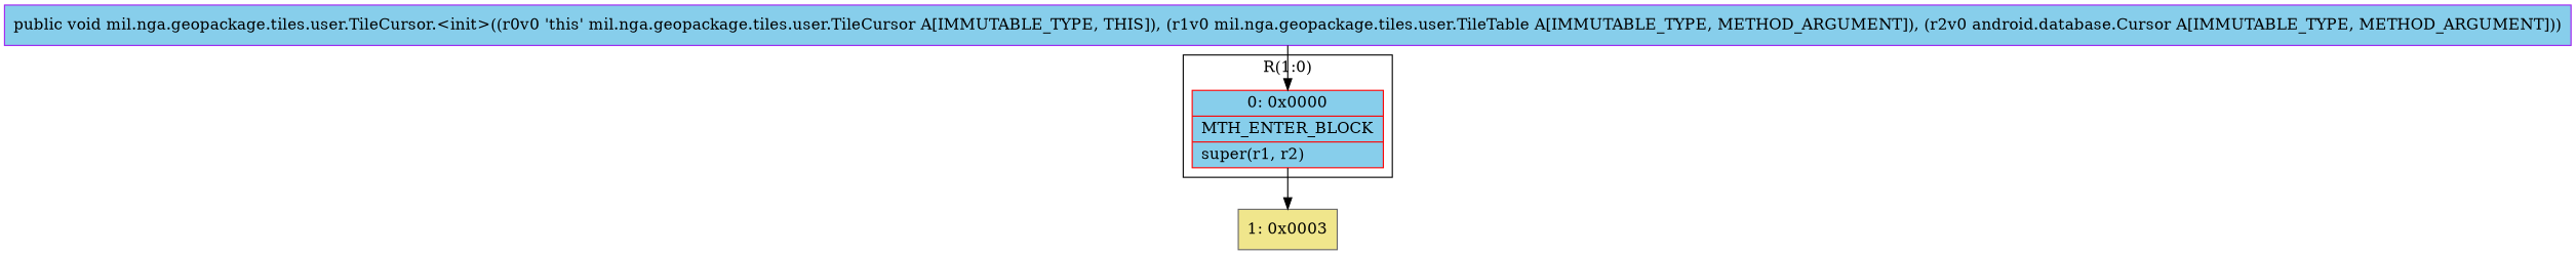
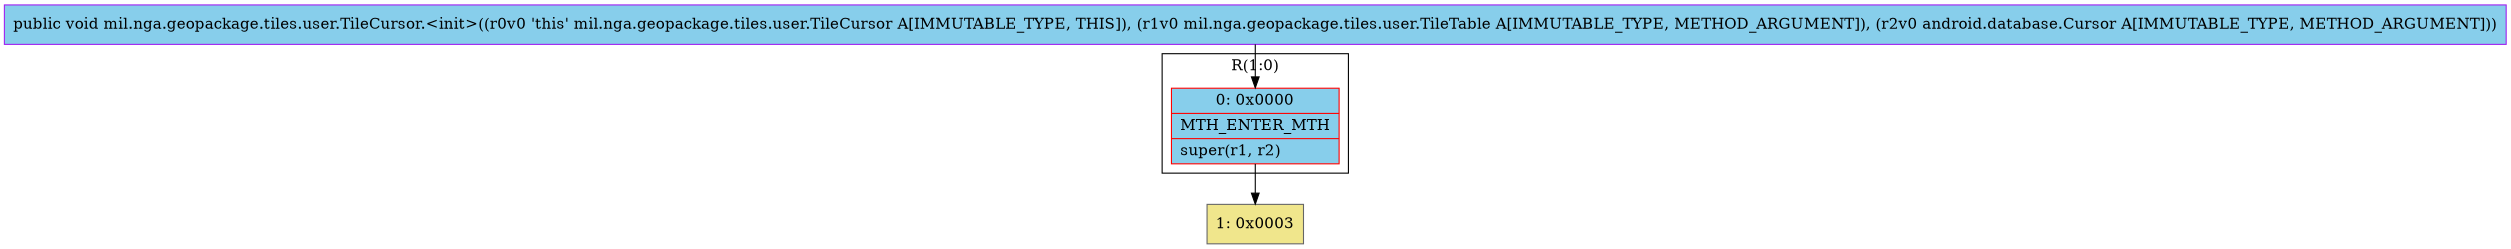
  digraph {
    node [shape=record style=filled fillcolor=skyblue]
-   n1 [color=red label="{0\:\ 0x0000|MTH_ENTER_BLOCK\l|super(r1, r2)\l}"]
+   n1 [color=red label="{0\:\ 0x0000|MTH_ENTER_MTH\l|super(r1, r2)\l}"]
    n2 [color=gray40 label="{1\:\ 0x0003}" fillcolor=khaki]
    n3 [label="{public void mil.nga.geopackage.tiles.user.TileCursor.\<init\>((r0v0 'this' mil.nga.geopackage.tiles.user.TileCursor A[IMMUTABLE_TYPE, THIS]), (r1v0 mil.nga.geopackage.tiles.user.TileTable A[IMMUTABLE_TYPE, METHOD_ARGUMENT]), (r2v0 android.database.Cursor A[IMMUTABLE_TYPE, METHOD_ARGUMENT])) }" color=purple]
    subgraph cluster_1 {
      label="R(1:0)"
      n1
    }
    n1 -> n2
    n3 -> n1
  }
